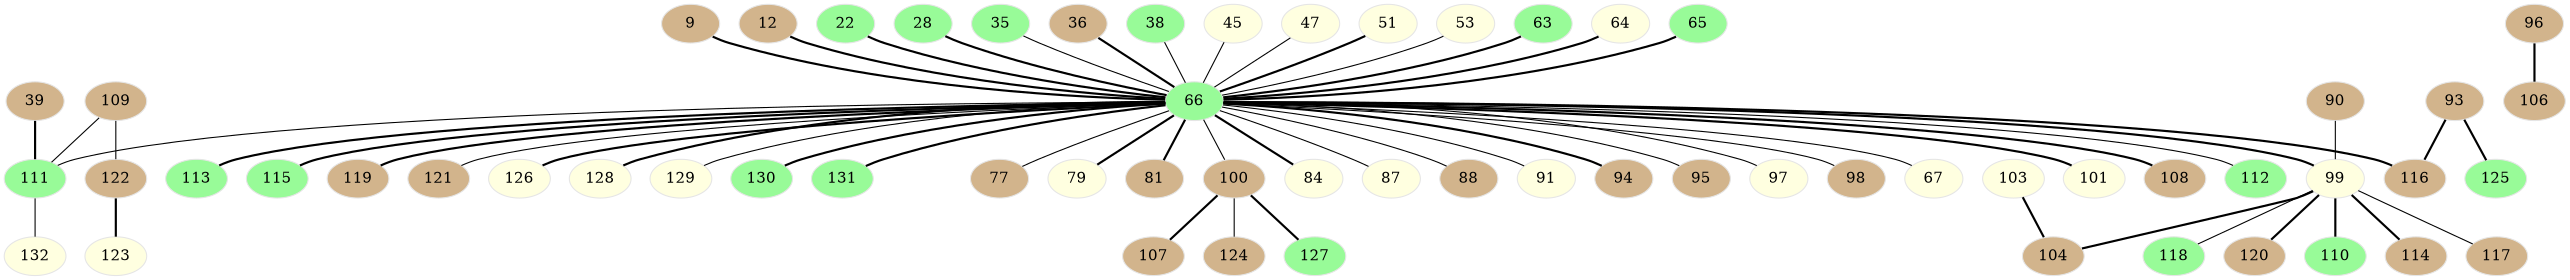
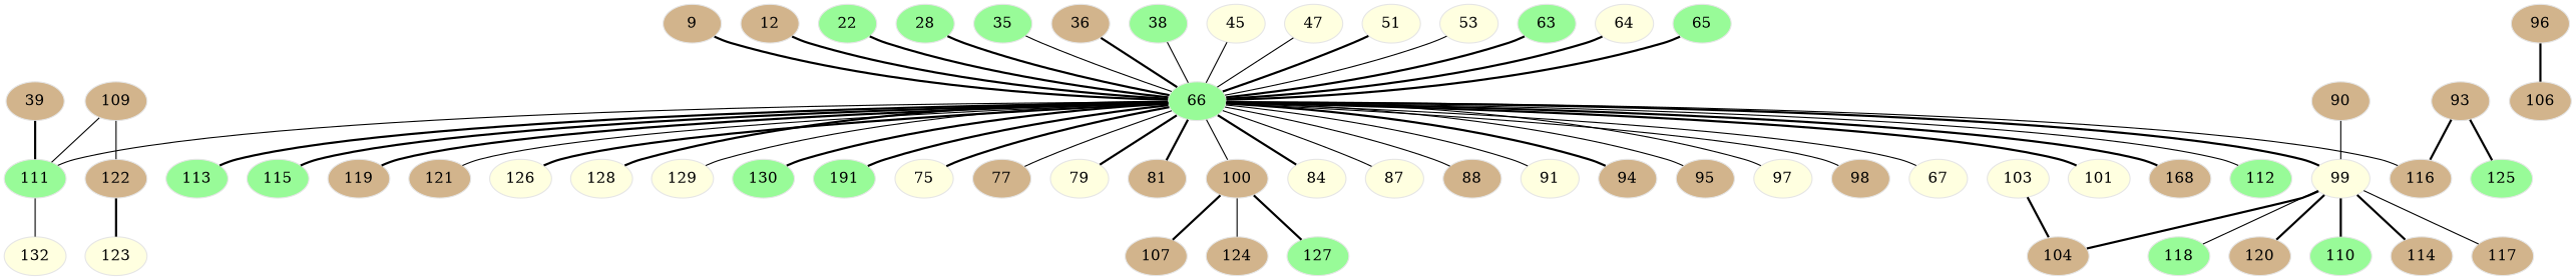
  graph {
    node [color=gray90 fillcolor=tan style=filled]
    edge [style=bold]
    66 [fillcolor=palegreen super="+34+33"]
    111 [fillcolor=palegreen super="+23"]
    67 [fillcolor=lightyellow]
+   75 [fillcolor=lightyellow]
    77
    79 [fillcolor=lightyellow]
    81
    84 [fillcolor=lightyellow]
    87 [fillcolor=lightyellow]
    88
    91 [fillcolor=lightyellow super="+54"]
    94
    95 [super="+83"]
    97 [fillcolor=lightyellow]
    98 [super="+41"]
    99 [fillcolor=lightyellow super="+60+71+73+76+89"]
    100 [super="+59+69"]
    101 [fillcolor=lightyellow]
-   108
+   108 [label=168]
    112 [fillcolor=palegreen super="+80"]
    113 [fillcolor=palegreen]
    115 [fillcolor=palegreen super="+42+74"]
    116 [super="+7+16+17+62+31+43+48+105+55+61+85"]
    119
    121
    126 [fillcolor=lightyellow]
    128 [fillcolor=lightyellow]
    129 [fillcolor=lightyellow]
    130 [fillcolor=palegreen]
-   131 [fillcolor=palegreen super="+86"]
+   131 [fillcolor=palegreen super="+86" label=191]
    9
    12
    22 [fillcolor=palegreen]
    28 [fillcolor=palegreen]
    35 [fillcolor=palegreen]
    36
    38 [fillcolor=palegreen]
    132 [fillcolor=lightyellow super="+82"]
    39
    45 [fillcolor=lightyellow super="+44"]
    47 [fillcolor=lightyellow]
    51 [fillcolor=lightyellow]
    53 [fillcolor=lightyellow]
    63 [fillcolor=palegreen]
    64 [fillcolor=lightyellow]
    65 [fillcolor=palegreen]
    96
    106
    104 [super="+72"]
    110 [fillcolor=palegreen]
    114
    117
    118 [fillcolor=palegreen]
    120
    107
    124
    127 [fillcolor=palegreen]
    90
    93
    125 [fillcolor=palegreen]
    103 [fillcolor=lightyellow]
    109
    122
    123 [fillcolor=lightyellow]
    66 -- 111 [style=solid weight=2]
    66 -- 67 [style=solid]
+   66 -- 75
    66 -- 77 [style=solid]
    66 -- 79
    66 -- 81
    66 -- 84
    66 -- 87 [style=solid]
    66 -- 88 [style=solid]
    66 -- 91 [style=solid]
    66 -- 94
    66 -- 95 [style=solid]
    66 -- 97 [style=solid]
    66 -- 98 [style=solid]
    66 -- 99
    66 -- 100 [style=solid]
    66 -- 101
    66 -- 108
    66 -- 112 [style=solid]
    66 -- 113
    66 -- 115
-   66 -- 116
+   66 -- 116 [style=solid]
    66 -- 119
    66 -- 121 [style=solid]
    66 -- 126
    66 -- 128
    66 -- 129 [style=solid]
    66 -- 130
    66 -- 131
    111 -- 132 [style=solid]
    99 -- 104
    99 -- 110
    99 -- 114
    99 -- 117 [style=solid]
    99 -- 118 [style=solid]
    99 -- 120
    100 -- 107
    100 -- 124 [style=solid]
    100 -- 127
    9 -- 66
    12 -- 66
    22 -- 66
    28 -- 66
    35 -- 66 [style=solid]
    36 -- 66
    38 -- 66 [style=solid]
    39 -- 111
    45 -- 66 [style=solid]
    47 -- 66 [style=solid]
    51 -- 66
    53 -- 66 [style=solid]
    63 -- 66
    64 -- 66
    65 -- 66
    96 -- 106
    90 -- 99 [style=solid]
    93 -- 116
    93 -- 125
    103 -- 104
    109 -- 111 [style=solid]
    109 -- 122 [style=solid]
    122 -- 123
  }
